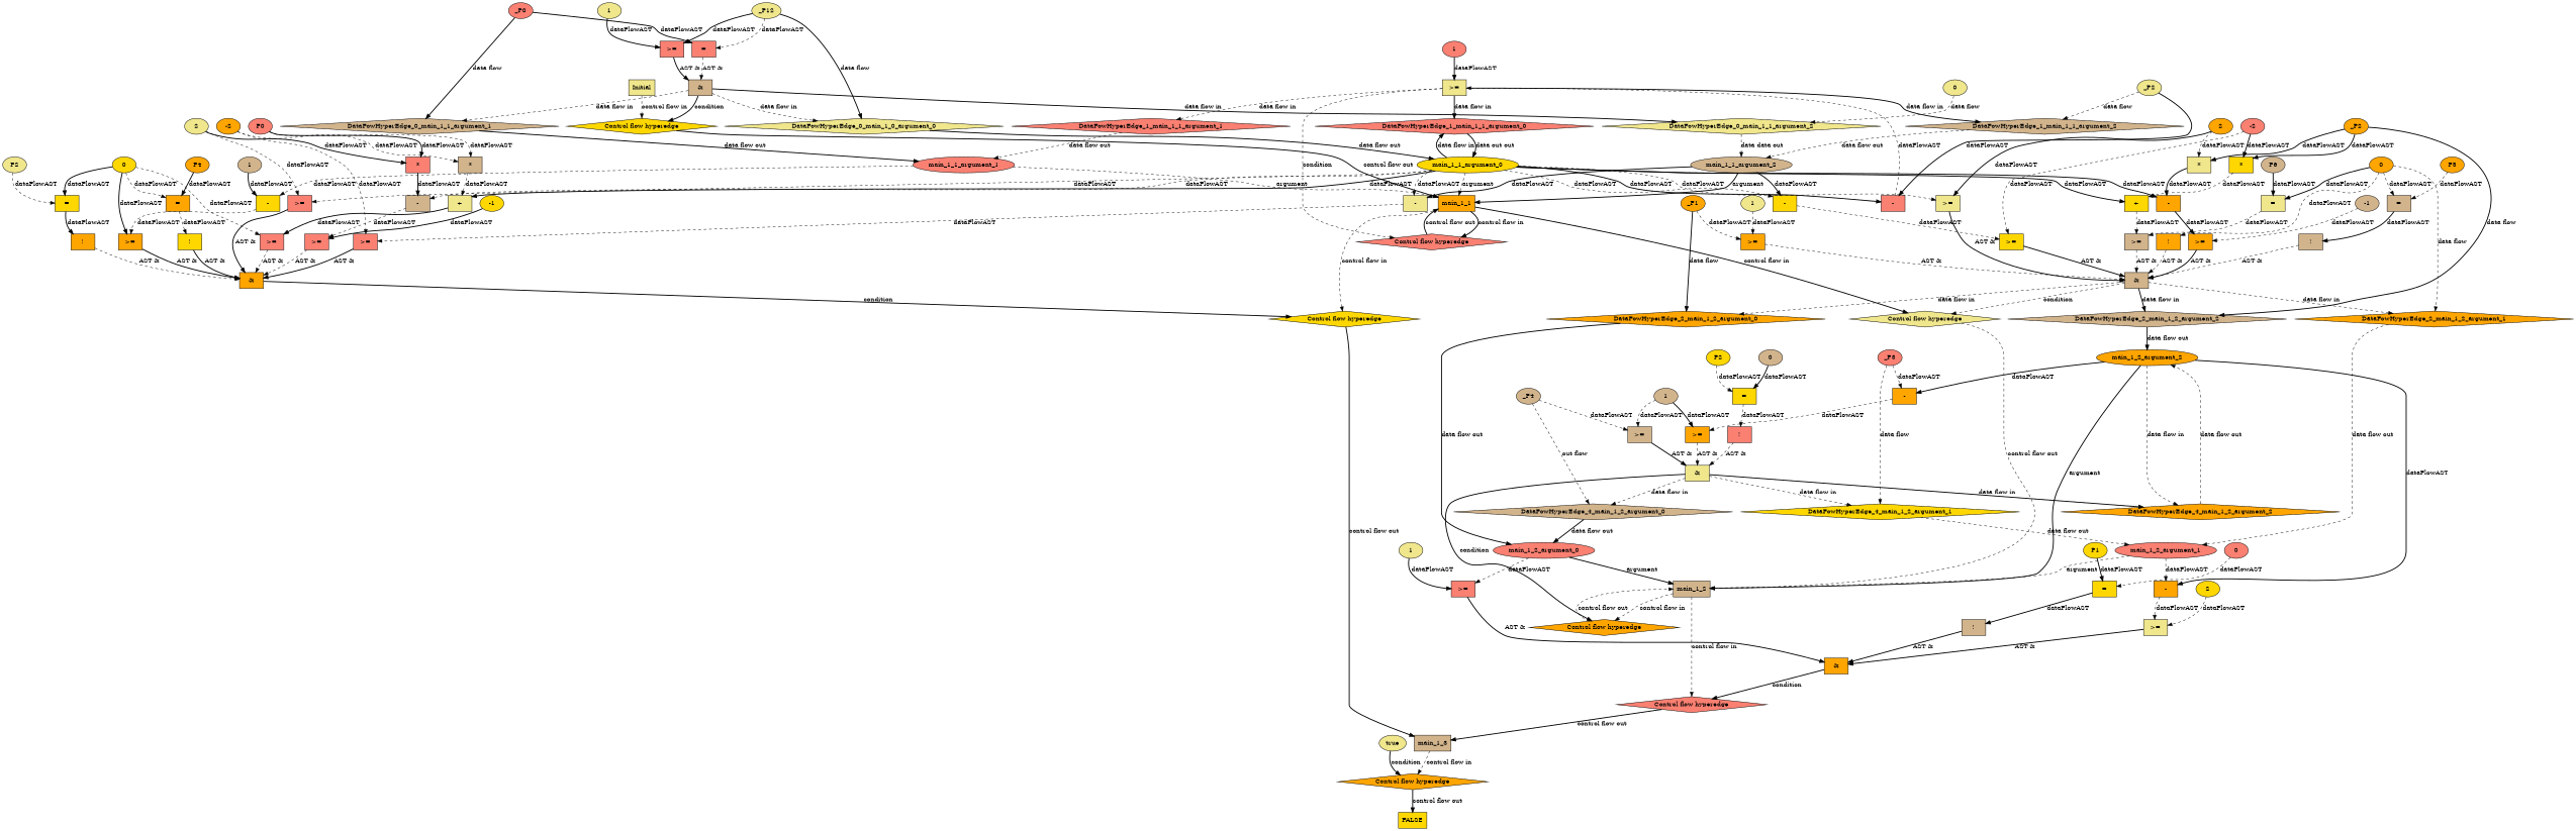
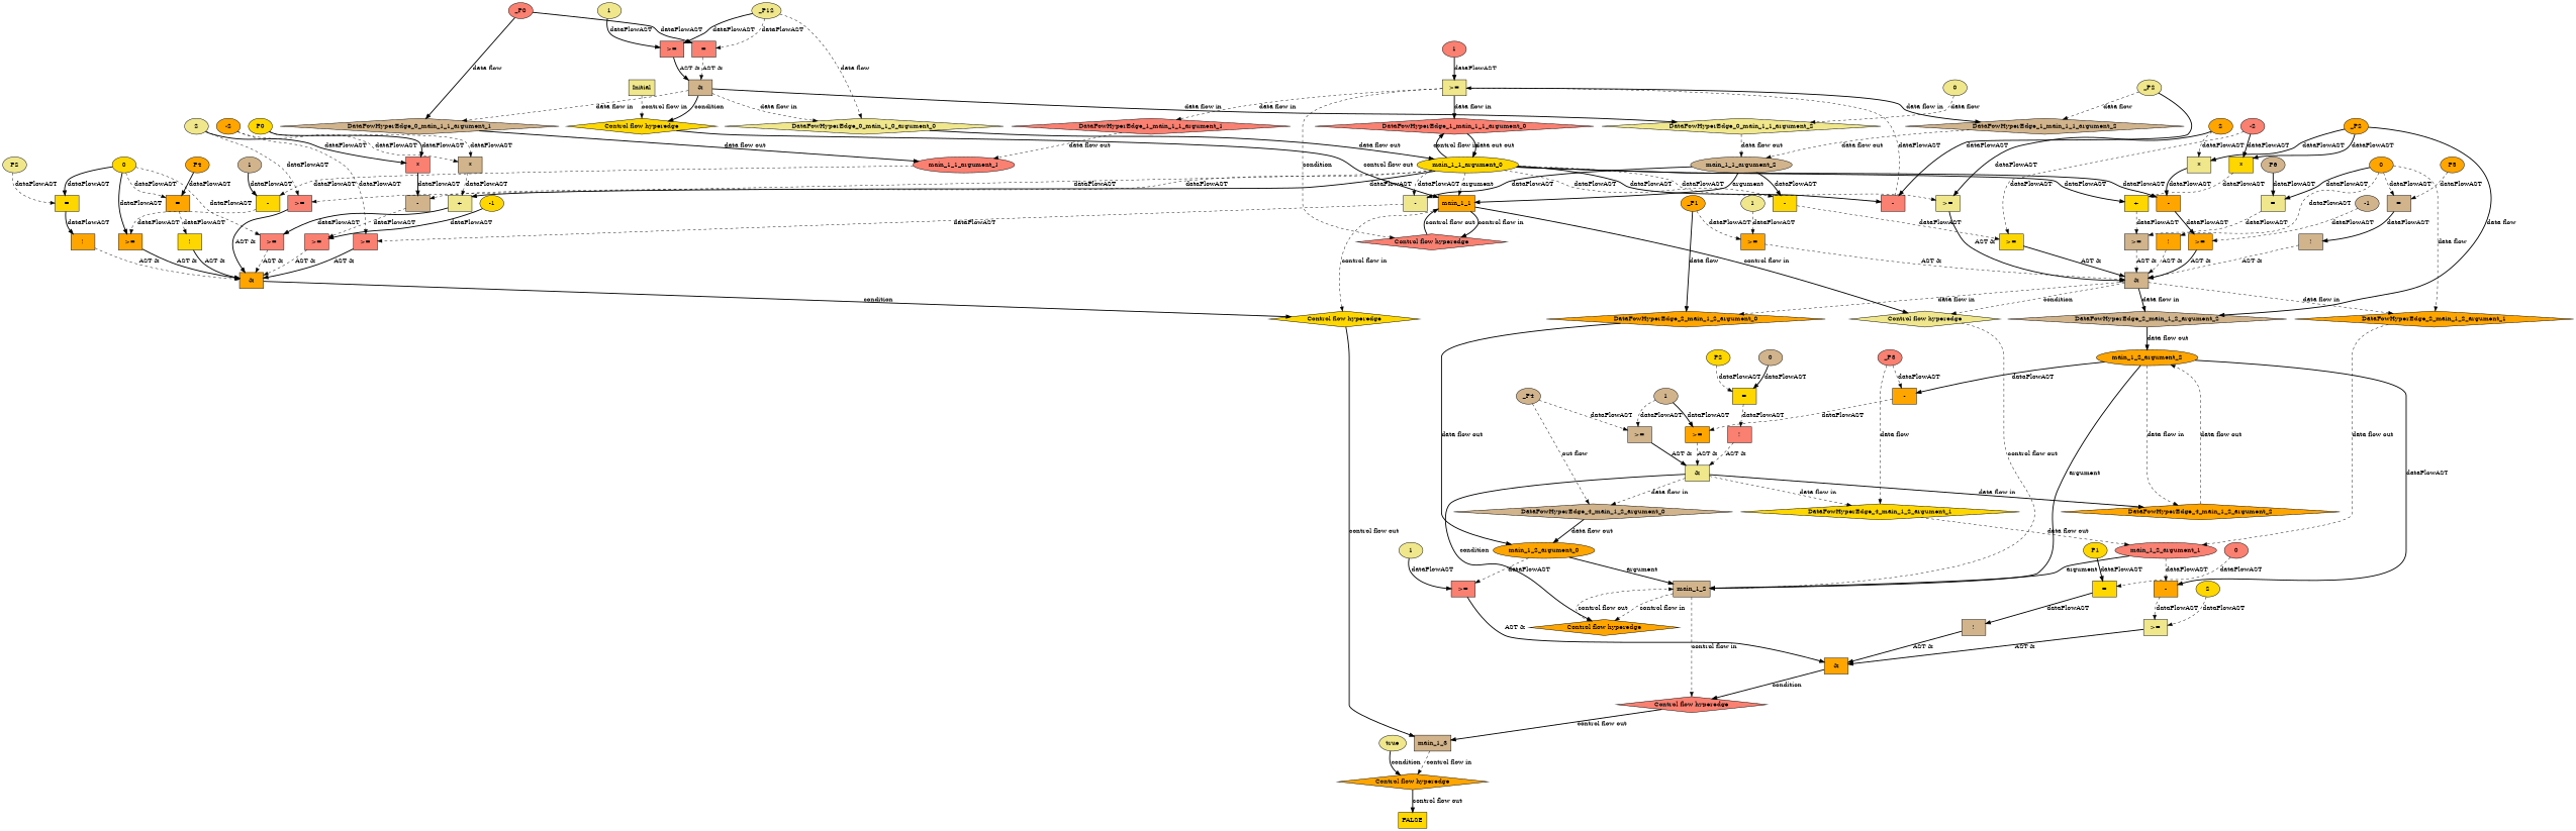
  digraph {
    node [fillcolor=orange nodeName=argument0 shape=rect style=filled]
    edge [style=dashed]
    n1 [label=main_1_1 nodeName=main_1_1]
    n2 [fillcolor=salmon label="Control flow hyperedge" nodeName=ControlFowHyperEdge_1 shape=diamond]
    n3 [fillcolor=khaki label="Control flow hyperedge" nodeName=ControlFowHyperEdge_2 shape=diamond]
    n4 [fillcolor=gold label="Control flow hyperedge" nodeName=ControlFowHyperEdge_3 shape=diamond]
    n5 [fillcolor=tan label=main_1_2 nodeName=main_1_2]
    n6 [fillcolor=tan label=main_1_3 nodeName=main_1_3]
    n7 [label="Control flow hyperedge" nodeName=ControlFowHyperEdge_4 shape=diamond]
    n8 [fillcolor=salmon label="Control flow hyperedge" nodeName=ControlFowHyperEdge_5 shape=diamond]
    n9 [label="Control flow hyperedge" nodeName=ControlFowHyperEdge_6 shape=diamond]
    n10 [fillcolor=gold label=FALSE nodeName=FALSE]
    n11 [fillcolor=khaki label=Initial nodeName=Initial]
    n12 [fillcolor=gold label="Control flow hyperedge" nodeName=ControlFowHyperEdge_0 shape=diamond]
    n13 [fillcolor=gold label=main_1_1_argument_0 shape=oval]
    n14 [fillcolor=salmon label="-" nodeName=xxxmain_1_1___main_1_1_1xxxguard_0_node_1]
    n15 [label="-" nodeName=xxxmain_1_2___main_1_1_2xxxguard2_node_1]
    n16 [fillcolor=gold label="-" nodeName=xxxmain_1_2___main_1_1_2xxxguard1_node_1]
    n17 [fillcolor=gold label="+" nodeName=xxxmain_1_2___main_1_1_2xxxguard6_node_1]
    n18 [fillcolor=khaki label=">=" nodeName=xxxmain_1_2___main_1_1_2xxxguard5_node_0]
    n19 [fillcolor=khaki label="+" nodeName=xxxmain_1_3___main_1_1_3xxxguard6_node_1]
    n20 [fillcolor=tan label="-" nodeName=xxxmain_1_3___main_1_1_3xxxguard2_node_1]
    n21 [fillcolor=salmon label=">=" nodeName=xxxmain_1_3___main_1_1_3xxxguard5_node_0]
    n22 [fillcolor=khaki label="-" nodeName=xxxmain_1_3___main_1_1_3xxxguard1_node_1]
    n23 [fillcolor=salmon label=DataFowHyperEdge_1_main_1_1_argument_0 nodeName=DataFowHyperEdge_1_main_1_1_argument_0 shape=diamond]
    n24 [fillcolor=khaki label=">=" nodeName=xxxmain_1_1___main_1_1_1xxxguard_0_node_0]
    n25 [label=">=" nodeName=xxxmain_1_2___main_1_1_2xxxguard2_node_0]
    n26 [fillcolor=gold label=">=" nodeName=xxxmain_1_2___main_1_1_2xxxguard1_node_0]
    n27 [fillcolor=tan label=">=" nodeName=xxxmain_1_2___main_1_1_2xxxguard6_node_0]
    n28 [fillcolor=tan label="&" nodeName=xxxmain_1_2___main_1_1_2xxx_and]
    n29 [fillcolor=salmon label=">=" nodeName=xxxmain_1_3___main_1_1_3xxxguard6_node_0]
    n30 [fillcolor=salmon label=">=" nodeName=xxxmain_1_3___main_1_1_3xxxguard2_node_0]
    n31 [label="&" nodeName=xxxmain_1_3___main_1_1_3xxx_and]
    n32 [fillcolor=salmon label=">=" nodeName=xxxmain_1_3___main_1_1_3xxxguard1_node_0]
    n33 [fillcolor=salmon label=main_1_1_argument_1 nodeName=argument1 shape=oval]
    n34 [fillcolor=gold label="-" nodeName=xxxmain_1_3___main_1_1_3xxxguard_0_node_2]
    n35 [label=">=" nodeName=xxxmain_1_3___main_1_1_3xxxguard_0_node_0]
    n36 [fillcolor=tan label=main_1_1_argument_2 nodeName=argument2 shape=oval]
-   n37 [fillcolor=salmon label=main_1_2_argument_0 shape=oval]
+   n37 [label=main_1_2_argument_0 shape=oval]
    n38 [fillcolor=salmon label=">=" nodeName=xxxmain_1_3___main_1_2_5xxxguard2_node_0]
    n39 [label="&" nodeName=xxxmain_1_3___main_1_2_5xxx_and]
    n40 [fillcolor=salmon label=main_1_2_argument_1 nodeName=argument1 shape=oval]
    n41 [label="-" nodeName=xxxmain_1_3___main_1_2_5xxxguard1_node_1]
    n42 [fillcolor=khaki label=">=" nodeName=xxxmain_1_3___main_1_2_5xxxguard1_node_0]
    n43 [label=main_1_2_argument_2 nodeName=argument2 shape=oval]
    n44 [label="-" nodeName=xxxmain_1_2___main_1_2_4xxxguard1_node_1]
    n45 [label=DataFowHyperEdge_4_main_1_2_argument_2 nodeName=DataFowHyperEdge_4_main_1_2_argument_2 shape=diamond]
    n46 [label=">=" nodeName=xxxmain_1_2___main_1_2_4xxxguard1_node_0]
    n47 [fillcolor=tan label="&" nodeName=xxxmain_1_1___Initial_0xxx_and]
    n48 [fillcolor=khaki label=DataFowHyperEdge_0_main_1_0_argument_0 nodeName=DataFowHyperEdge_0_main_1_1_argument_0 shape=diamond]
    n49 [fillcolor=tan label=DataFowHyperEdge_0_main_1_1_argument_1 nodeName=DataFowHyperEdge_0_main_1_1_argument_1 shape=diamond]
    n50 [fillcolor=khaki label=DataFowHyperEdge_0_main_1_1_argument_2 nodeName=DataFowHyperEdge_0_main_1_1_argument_2 shape=diamond]
    n51 [fillcolor=salmon label=">=" nodeName=xxxmain_1_1___Initial_0xxxguard_0_node_0]
    n52 [fillcolor=khaki label=1 nodeName=xxxmain_1_1___Initial_0xxxguard_0_node_2 shape=""]
    n53 [fillcolor=khaki label=_P12 nodeName=xxxmain_1_1___Initial_0xxxdataFlow_0_node_0 shape=""]
    n54 [fillcolor=salmon label="=" nodeName=xxxmain_1_1___Initial_0xxxguard1_node_0]
    n55 [fillcolor=salmon label=_P0 nodeName=xxxmain_1_1___Initial_0xxxdataFlow1_node_0 shape=""]
    n56 [fillcolor=khaki label=0 nodeName=xxxmain_1_1___Initial_0xxxdataFlow2_node_0 shape=""]
    n57 [fillcolor=tan label=DataFowHyperEdge_1_main_1_1_argument_2 nodeName=DataFowHyperEdge_1_main_1_1_argument_2 shape=diamond]
    n58 [fillcolor=salmon label=DataFowHyperEdge_1_main_1_1_argument_1 nodeName=DataFowHyperEdge_1_main_1_1_argument_1 shape=diamond]
    n59 [fillcolor=salmon label=1 nodeName=xxxmain_1_1___main_1_1_1xxxguard_0_node_4 shape=""]
    n60 [fillcolor=khaki label=_P2 nodeName=xxxmain_1_1___main_1_1_1xxxdataFlow_0_node_0 shape=""]
    n61 [label=DataFowHyperEdge_2_main_1_2_argument_0 nodeName=DataFowHyperEdge_2_main_1_2_argument_0 shape=diamond]
    n62 [label=DataFowHyperEdge_2_main_1_2_argument_1 nodeName=DataFowHyperEdge_2_main_1_2_argument_1 shape=diamond]
    n63 [fillcolor=tan label=DataFowHyperEdge_2_main_1_2_argument_2 nodeName=DataFowHyperEdge_2_main_1_2_argument_2 shape=diamond]
    n64 [fillcolor=tan label="!" nodeName=xxxmain_1_2___main_1_1_2xxxguard3_node_0]
    n65 [fillcolor=tan label="=" nodeName=xxxmain_1_2___main_1_1_2xxxguard3_node_1]
    n66 [label=P5 nodeName=xxxmain_1_2___main_1_1_2xxxguard3_node_2 shape=""]
    n67 [label=0 nodeName=xxxmain_1_2___main_1_1_2xxxdataFlow1_node_0 shape=""]
    n68 [fillcolor=khaki label="=" nodeName=xxxmain_1_2___main_1_1_2xxxguard4_node_1]
    n69 [label="!" nodeName=xxxmain_1_2___main_1_1_2xxxguard4_node_0]
    n70 [fillcolor=khaki label="*" nodeName=xxxmain_1_2___main_1_1_2xxxguard2_node_2]
    n71 [label=2 nodeName=xxxmain_1_2___main_1_1_2xxxguard2_node_3 shape=""]
    n72 [fillcolor=tan label=-1 nodeName=xxxmain_1_2___main_1_1_2xxxguard2_node_6 shape=""]
    n73 [label=_P2 nodeName=xxxmain_1_2___main_1_1_2xxxdataFlow2_node_0 shape=""]
    n74 [fillcolor=gold label="*" nodeName=xxxmain_1_2___main_1_1_2xxxguard6_node_2]
    n75 [fillcolor=tan label=P6 nodeName=xxxmain_1_2___main_1_1_2xxxguard4_node_2 shape=""]
    n76 [fillcolor=salmon label=-2 nodeName=xxxmain_1_2___main_1_1_2xxxguard1_node_4 shape=""]
    n77 [label=">=" nodeName=xxxmain_1_2___main_1_1_2xxxguard_0_node_0]
    n78 [fillcolor=khaki label=1 nodeName=xxxmain_1_2___main_1_1_2xxxguard_0_node_2 shape=""]
    n79 [label=_P1 nodeName=xxxmain_1_2___main_1_1_2xxxdataFlow_0_node_0 shape=""]
    n80 [fillcolor=tan label="*" nodeName=xxxmain_1_3___main_1_1_3xxxguard6_node_2]
    n81 [label=-2 nodeName=xxxmain_1_3___main_1_1_3xxxguard1_node_4 shape=""]
    n82 [fillcolor=gold label=0 nodeName=xxxmain_1_3___main_1_1_3xxxguard_0_node_1 shape=""]
    n83 [fillcolor=gold label="=" nodeName=xxxmain_1_3___main_1_1_3xxxguard3_node_1]
    n84 [label="=" nodeName=xxxmain_1_3___main_1_1_3xxxguard4_node_1]
    n85 [label="!" nodeName=xxxmain_1_3___main_1_1_3xxxguard3_node_0]
    n86 [fillcolor=gold label="!" nodeName=xxxmain_1_3___main_1_1_3xxxguard4_node_0]
-   n87 [fillcolor=salmon label=P0 nodeName=xxxmain_1_3___main_1_1_3xxxguard2_node_4 shape=""]
+   n87 [fillcolor=gold label=P0 nodeName=xxxmain_1_3___main_1_1_3xxxguard2_node_4 shape=""]
    n88 [fillcolor=salmon label="*" nodeName=xxxmain_1_3___main_1_1_3xxxguard2_node_2]
    n89 [fillcolor=khaki label=2 nodeName=xxxmain_1_3___main_1_1_3xxxguard2_node_3 shape=""]
    n90 [fillcolor=gold label=-1 nodeName=xxxmain_1_3___main_1_1_3xxxguard2_node_6 shape=""]
    n91 [fillcolor=khaki label=P2 nodeName=xxxmain_1_3___main_1_1_3xxxguard3_node_2 shape=""]
    n92 [fillcolor=tan label=1 nodeName=xxxmain_1_3___main_1_1_3xxxguard_0_node_4 shape=""]
    n93 [label=P4 nodeName=xxxmain_1_3___main_1_1_3xxxguard4_node_2 shape=""]
    n94 [fillcolor=khaki label="&" nodeName=xxxmain_1_2___main_1_2_4xxx_and]
    n95 [fillcolor=tan label=DataFowHyperEdge_4_main_1_2_argument_0 nodeName=DataFowHyperEdge_4_main_1_2_argument_0 shape=diamond]
    n96 [fillcolor=gold label=DataFowHyperEdge_4_main_1_2_argument_1 nodeName=DataFowHyperEdge_4_main_1_2_argument_1 shape=diamond]
    n97 [fillcolor=salmon label="!" nodeName=xxxmain_1_2___main_1_2_4xxxguard_0_node_0]
    n98 [fillcolor=gold label="=" nodeName=xxxmain_1_2___main_1_2_4xxxguard_0_node_1]
    n99 [fillcolor=gold label=P2 nodeName=xxxmain_1_2___main_1_2_4xxxguard_0_node_2 shape=""]
    n100 [fillcolor=tan label=0 nodeName=xxxmain_1_2___main_1_2_4xxxguard_0_node_3 shape=""]
    n101 [fillcolor=tan label=1 nodeName=xxxmain_1_2___main_1_2_4xxxguard1_node_4 shape=""]
    n102 [fillcolor=tan label=">=" nodeName=xxxmain_1_2___main_1_2_4xxxguard2_node_0]
    n103 [fillcolor=salmon label=_P3 nodeName=xxxmain_1_2___main_1_2_4xxxdataFlow1_node_0 shape=""]
    n104 [fillcolor=tan label=_P4 nodeName=xxxmain_1_2___main_1_2_4xxxdataFlow_0_node_0 shape=""]
    n105 [fillcolor=tan label="!" nodeName=xxxmain_1_3___main_1_2_5xxxguard_0_node_0]
    n106 [fillcolor=gold label="=" nodeName=xxxmain_1_3___main_1_2_5xxxguard_0_node_1]
    n107 [fillcolor=gold label=P1 nodeName=xxxmain_1_3___main_1_2_5xxxguard_0_node_2 shape=""]
    n108 [fillcolor=salmon label=0 nodeName=xxxmain_1_3___main_1_2_5xxxguard_0_node_3 shape=""]
    n109 [fillcolor=gold label=2 nodeName=xxxmain_1_3___main_1_2_5xxxguard1_node_4 shape=""]
    n110 [fillcolor=khaki label=1 nodeName=xxxmain_1_3___main_1_2_5xxxguard2_node_1 shape=""]
    n111 [fillcolor=khaki label=true nodeName=xxxFALSE___main_1_3_6xxxguard_0_node_0 shape=""]
    n1 -> n2 [label="control flow in" style=bold]
    n1 -> n3 [label="control flow in" style=bold]
    n1 -> n4 [label="control flow in"]
    n2 -> n1 [label="control flow out" style=bold]
    n3 -> n5 [label="control flow out"]
    n4 -> n6 [label="control flow out" style=bold]
    n5 -> n7 [label="control flow in"]
    n5 -> n8 [label="control flow in"]
    n6 -> n9 [label="control flow in"]
    n7 -> n5 [label="control flow out"]
    n8 -> n6 [label="control flow out" style=bold]
    n9 -> n10 [label="control flow out" style=bold]
    n11 -> n12 [label="control flow in"]
    n12 -> n1 [label="control flow out" style=bold]
    n13 -> n1 [label=argument]
    n13 -> n14 [label=dataFlowAST style=bold]
    n13 -> n15 [label=dataFlowAST style=bold]
    n13 -> n16 [label=dataFlowAST]
    n13 -> n17 [label=dataFlowAST style=bold]
    n13 -> n18 [label=dataFlowAST]
    n13 -> n19 [label=dataFlowAST style=bold]
    n13 -> n20 [label=dataFlowAST]
    n13 -> n21 [label=dataFlowAST]
    n13 -> n22 [label=dataFlowAST]
-   n13 -> n23 [label="data flow in" style=bold]
+   n13 -> n23 [label="control flow in" style=bold]
    n14 -> n24 [label=dataFlowAST]
    n15 -> n25 [label=dataFlowAST style=bold]
    n16 -> n26 [label=dataFlowAST]
    n17 -> n27 [label=dataFlowAST]
    n18 -> n28 [label="AST &" style=bold]
    n19 -> n29 [label=dataFlowAST style=bold]
    n20 -> n30 [label=dataFlowAST]
    n21 -> n31 [label="AST &" style=bold]
    n22 -> n32 [label=dataFlowAST]
    n23 -> n13 [label="data out out" style=bold]
    n24 -> n2 [label=condition]
    n24 -> n23 [label="data flow in" style=bold]
    n24 -> n57 [label="data flow in" style=bold]
    n24 -> n58 [label="data flow in"]
    n25 -> n28 [label="AST &" style=bold]
    n26 -> n28 [label="AST &" style=bold]
    n27 -> n28 [label="AST &"]
    n28 -> n3 [label=condition]
    n28 -> n61 [label="data flow in"]
    n28 -> n62 [label="data flow in"]
    n28 -> n63 [label="data flow in" style=bold]
    n29 -> n31 [label="AST &"]
    n30 -> n31 [label="AST &"]
    n31 -> n4 [label=condition style=bold]
    n32 -> n31 [label="AST &" style=bold]
-   n33 -> n1 [label=argument]
    n33 -> n34 [label=dataFlowAST]
    n34 -> n35 [label=dataFlowAST]
    n35 -> n31 [label="AST &" style=bold]
    n36 -> n1 [label=argument style=bold]
    n36 -> n16 [label=dataFlowAST style=bold]
    n36 -> n22 [label=dataFlowAST style=bold]
    n37 -> n5 [label=argument style=bold]
    n37 -> n38 [label=dataFlowAST]
    n38 -> n39 [label="AST &" style=bold]
    n39 -> n8 [label=condition style=bold]
-   n40 -> n5 [label=argument]
+   n40 -> n5 [label=argument style=bold]
    n40 -> n41 [label=dataFlowAST]
    n41 -> n42 [label=dataFlowAST]
    n42 -> n39 [label="AST &" style=bold]
    n43 -> n5 [label=argument style=bold]
    n43 -> n41 [label=dataFlowAST style=bold]
    n43 -> n44 [label=dataFlowAST style=bold]
    n43 -> n45 [label="data flow in"]
    n44 -> n46 [label=dataFlowAST]
    n45 -> n43 [label="data flow out"]
    n46 -> n94 [label="AST &"]
    n47 -> n12 [label=condition style=bold]
    n47 -> n48 [label="data flow in"]
    n47 -> n49 [label="data flow in"]
    n47 -> n50 [label="data flow in" style=bold]
    n48 -> n13 [label="data flow out" style=bold]
    n49 -> n33 [label="data flow out" style=bold]
-   n50 -> n36 [label="data data out"]
+   n50 -> n36 [label="data flow out"]
    n51 -> n47 [label="AST &" style=bold]
    n52 -> n51 [label=dataFlowAST style=bold]
-   n53 -> n48 [label="data flow" style=bold]
+   n53 -> n48 [label="data flow"]
    n53 -> n51 [label=dataFlowAST style=bold]
    n53 -> n54 [label=dataFlowAST]
    n54 -> n47 [label="AST &"]
    n55 -> n49 [label="data flow" style=bold]
    n55 -> n54 [label=dataFlowAST style=bold]
    n56 -> n50 [label="data flow"]
    n57 -> n36 [label="data flow out"]
    n58 -> n33 [label="data flow out"]
    n59 -> n24 [label=dataFlowAST style=bold]
    n60 -> n14 [label=dataFlowAST style=bold]
    n60 -> n57 [label="data flow"]
    n61 -> n37 [label="data flow out" style=bold]
    n62 -> n40 [label="data flow out"]
    n63 -> n43 [label="data flow out" style=bold]
    n64 -> n28 [label="AST &"]
    n65 -> n64 [label=dataFlowAST style=bold]
    n66 -> n65 [label=dataFlowAST]
    n67 -> n27 [label=dataFlowAST]
    n67 -> n62 [label="data flow"]
    n67 -> n65 [label=dataFlowAST]
    n67 -> n68 [label=dataFlowAST style=bold]
    n68 -> n69 [label=dataFlowAST]
    n69 -> n28 [label="AST &"]
    n70 -> n15 [label=dataFlowAST style=bold]
    n71 -> n18 [label=dataFlowAST style=bold]
    n71 -> n70 [label=dataFlowAST]
    n72 -> n25 [label=dataFlowAST]
    n73 -> n63 [label="data flow" style=bold]
    n73 -> n70 [label=dataFlowAST style=bold]
    n73 -> n74 [label=dataFlowAST style=bold]
    n74 -> n17 [label=dataFlowAST]
    n75 -> n68 [label=dataFlowAST style=bold]
    n76 -> n26 [label=dataFlowAST]
    n76 -> n74 [label=dataFlowAST style=bold]
    n77 -> n28 [label="AST &"]
    n78 -> n77 [label=dataFlowAST]
    n79 -> n61 [label="data flow" style=bold]
    n79 -> n77 [label=dataFlowAST]
    n80 -> n19 [label=dataFlowAST]
    n81 -> n32 [label=dataFlowAST]
    n81 -> n80 [label=dataFlowAST]
    n82 -> n29 [label=dataFlowAST]
    n82 -> n35 [label=dataFlowAST style=bold]
    n82 -> n83 [label=dataFlowAST style=bold]
    n82 -> n84 [label=dataFlowAST]
    n83 -> n85 [label=dataFlowAST style=bold]
    n84 -> n86 [label=dataFlowAST]
    n85 -> n31 [label="AST &"]
    n86 -> n31 [label="AST &" style=bold]
    n87 -> n80 [label=dataFlowAST]
    n87 -> n88 [label=dataFlowAST style=bold]
    n88 -> n20 [label=dataFlowAST style=bold]
    n89 -> n21 [label=dataFlowAST]
    n89 -> n88 [label=dataFlowAST style=bold]
    n90 -> n30 [label=dataFlowAST style=bold]
    n91 -> n83 [label=dataFlowAST]
    n92 -> n34 [label=dataFlowAST style=bold]
    n93 -> n84 [label=dataFlowAST style=bold]
    n94 -> n7 [label=condition style=bold]
    n94 -> n45 [label="data flow in" style=bold]
    n94 -> n95 [label="data flow in"]
    n94 -> n96 [label="data flow in"]
    n95 -> n37 [label="data flow out" style=bold]
    n96 -> n40 [label="data flow out"]
    n97 -> n94 [label="AST &"]
    n98 -> n97 [label=dataFlowAST]
    n99 -> n98 [label=dataFlowAST]
    n100 -> n98 [label=dataFlowAST style=bold]
    n101 -> n46 [label=dataFlowAST style=bold]
    n101 -> n102 [label=dataFlowAST]
    n102 -> n94 [label="AST &" style=bold]
    n103 -> n44 [label=dataFlowAST]
    n103 -> n96 [label="data flow"]
    n104 -> n95 [label="out flow"]
    n104 -> n102 [label=dataFlowAST]
    n105 -> n39 [label="AST &" style=bold]
    n106 -> n105 [label=dataFlowAST style=bold]
    n107 -> n106 [label=dataFlowAST style=bold]
    n108 -> n106 [label=dataFlowAST]
    n109 -> n42 [label=dataFlowAST]
    n110 -> n38 [label=dataFlowAST style=bold]
    n111 -> n9 [label=condition style=bold]
  }
